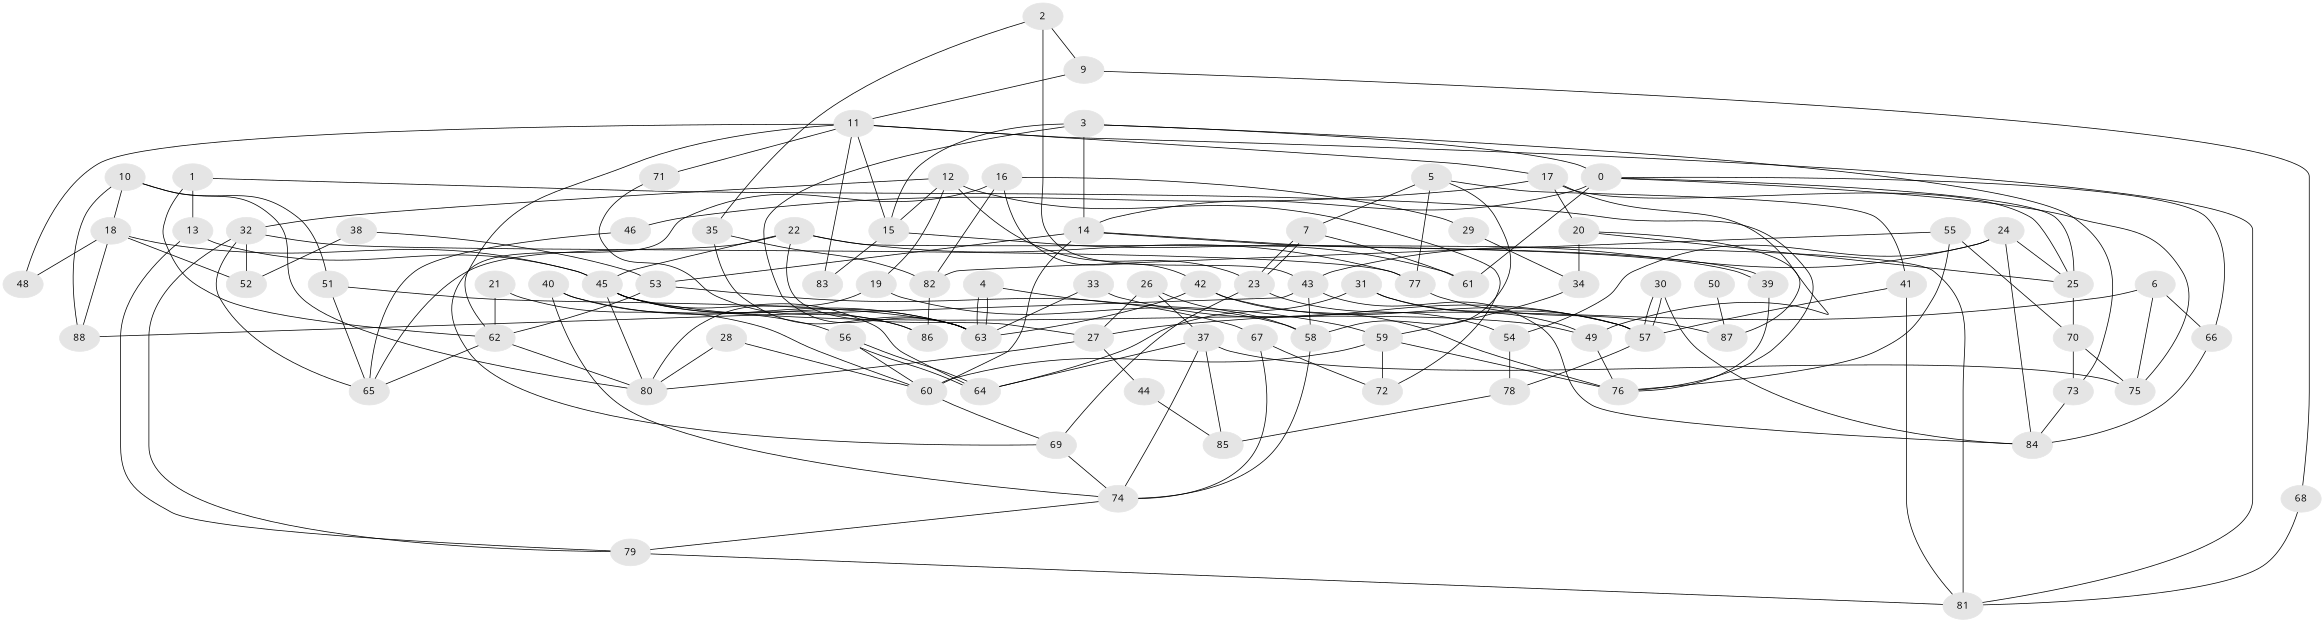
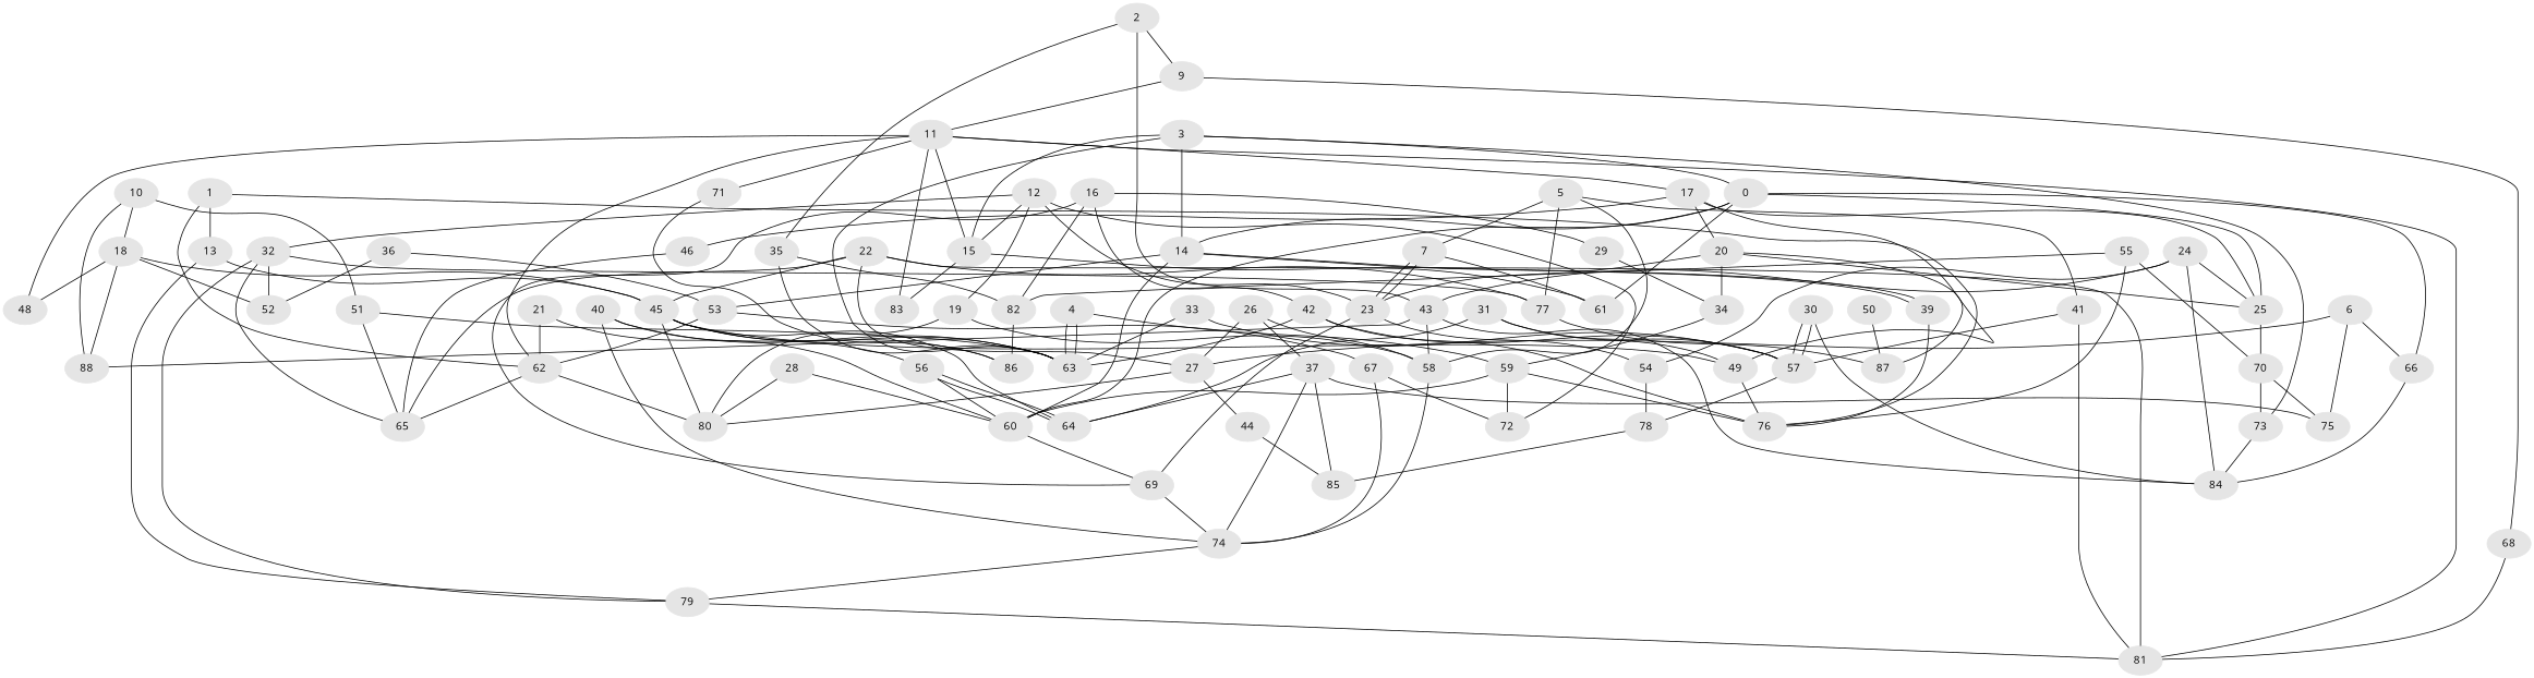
  graph {
    fontname="Open Sans"
    node [color=gray90 fontname="Open Sans" style=filled]
    edge [fontname="Open Sans"]
    1
    13
    62
    76
    45
    79
    80
    65
    2
    9
    35
    43
    11
    68
    63
    82
    58
    88
    84
    n20 [label=0]
    3
    14
    15
    73
    66
    61
    25
    60
    39
    53
    83
    4
    59
    72
    5
    7
    41
    77
    23
    81
    57
    74
    87
    6
    27
    75
    44
    69
    54
    70
    17
    48
    71
    10
    18
    51
    52
    20
    46
    49
    86
    12
    19
    32
    64
    67
    16
    29
    42
    34
    21
    22
    78
    24
    26
    37
    85
    28
    30
    31
    33
-   38
+   38 [label=36]
    40
    56
    50
    55
    1 -- 13
    1 -- 62
    1 -- 76
    13 -- 45
    13 -- 79
    62 -- 80
    62 -- 65
    45 -- 80
    45 -- 63
    45 -- 49
    45 -- 86
    45 -- 64
    79 -- 81
    2 -- 9
    2 -- 35
    2 -- 43
    9 -- 11
    9 -- 68
    35 -- 63
    35 -- 82
    43 -- 58
    43 -- 88
    43 -- 84
    11 -- 62
    11 -- 15
    11 -- 83
    11 -- 81
    11 -- 17
    11 -- 48
    11 -- 71
    68 -- 81
    82 -- 86
    58 -- 74
    n20 -- 14
    n20 -- 66
    n20 -- 61
    n20 -- 25
-   n20 -- 75
+   n20 -- 60
    3 -- 63
    3 -- n20
    3 -- 14
    3 -- 15
    3 -- 73
    14 -- 60
    14 -- 39
    14 -- 39
    14 -- 53
    15 -- 61
    15 -- 83
    73 -- 84
    66 -- 84
    25 -- 70
    60 -- 69
    39 -- 76
    53 -- 62
    53 -- 67
    4 -- 63
    4 -- 63
    4 -- 59
    59 -- 76
    59 -- 60
    59 -- 72
    5 -- 58
    5 -- 7
    5 -- 41
    5 -- 77
    7 -- 61
    7 -- 23
    7 -- 23
    41 -- 81
    41 -- 57
    77 -- 87
    23 -- 69
    23 -- 54
    57 -- 78
    74 -- 79
    6 -- 66
    6 -- 27
    6 -- 75
    27 -- 80
    27 -- 44
    44 -- 85
    69 -- 74
    54 -- 78
    70 -- 73
    70 -- 75
    17 -- 25
    17 -- 20
    17 -- 46
    17 -- 49
    71 -- 86
-   10 -- 80
    10 -- 88
    10 -- 18
    10 -- 51
    18 -- 45
    18 -- 88
    18 -- 48
    18 -- 52
    51 -- 65
    51 -- 63
    20 -- 25
+   20 -- 23
    20 -- 87
    20 -- 34
    46 -- 65
    49 -- 76
    12 -- 15
    12 -- 72
    12 -- 23
    12 -- 19
    12 -- 32
    19 -- 80
    19 -- 58
    32 -- 79
    32 -- 65
    32 -- 77
    32 -- 52
    67 -- 72
    67 -- 74
    16 -- 82
    16 -- 69
    16 -- 29
    16 -- 42
    29 -- 34
    42 -- 76
    42 -- 63
    42 -- 57
    34 -- 59
    21 -- 62
    21 -- 60
    22 -- 45
    22 -- 65
    22 -- 77
    22 -- 81
    22 -- 27
    78 -- 85
    24 -- 43
    24 -- 84
    24 -- 25
    24 -- 54
    26 -- 58
    26 -- 27
    26 -- 37
    37 -- 74
    37 -- 75
    37 -- 64
    37 -- 85
    28 -- 80
    28 -- 60
    30 -- 84
    30 -- 57
    30 -- 57
    31 -- 57
    31 -- 49
    31 -- 64
    33 -- 63
    33 -- 57
    38 -- 53
    38 -- 52
    40 -- 63
    40 -- 74
    40 -- 56
    56 -- 60
    56 -- 64
    56 -- 64
    50 -- 87
    55 -- 76
    55 -- 82
    55 -- 70
  }
